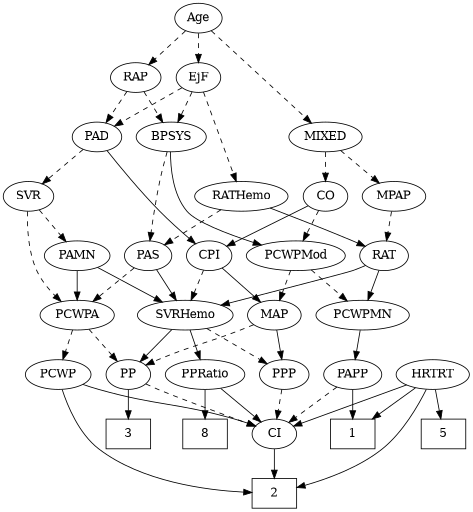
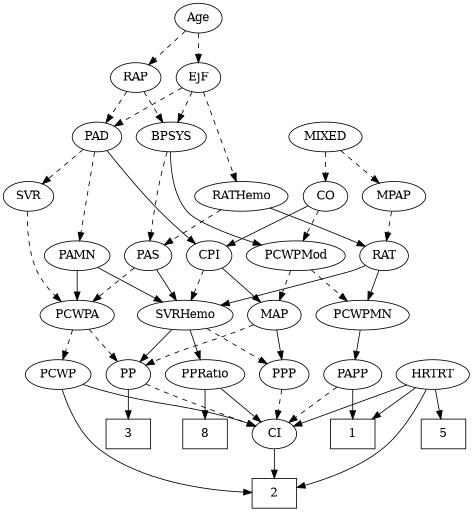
  strict digraph {
    edge [style=dashed]
    1 [height=0.5 shape=box width=0.75]
    2 [height=0.5 shape=box width=0.75]
    3 [height=0.5 shape=box width=0.75]
    n4 [height=0.5 label=8 shape=box width=0.75]
    5 [height=0.5 shape=box width=0.75]
    Age [height=0.5 width=0.75]
    EjF [height=0.5 width=0.75]
    RAP [height=0.5 width=0.77632]
    MIXED [height=0.5 width=1.1193]
    BPSYS [height=0.5 width=1.0471]
    PAD [height=0.5 width=0.79437]
    RATHemo [height=0.5 width=1.3721]
    MPAP [height=0.5 width=0.97491]
    CO [height=0.5 width=0.75]
    PAS [height=0.5 width=0.75]
    PCWPMod [height=0.5 width=1.4443]
    PAMN [height=0.5 width=1.011]
    CPI [height=0.5 width=0.75]
    SVR [height=0.5 width=0.77632]
    RAT [height=0.5 width=0.75827]
    SVRHemo [height=0.5 width=1.3902]
    PCWPA [height=0.5 width=1.1555]
    PCWPMN [height=0.5 width=1.3902]
    MAP [height=0.5 width=0.84854]
    PP [height=0.5 width=0.75]
    PPP [height=0.5 width=0.75]
    PPRatio [height=0.5 width=1.1013]
    PAPP [height=0.5 width=0.88464]
    PCWP [height=0.5 width=0.97491]
    CI [height=0.5 width=0.75]
    HRTRT [height=0.5 width=1.1013]
    Age -> EjF
    Age -> RAP
-   Age -> MIXED
    EjF -> BPSYS
    EjF -> PAD
    EjF -> RATHemo
    RAP -> BPSYS
    RAP -> PAD
    MIXED -> MPAP
    MIXED -> CO
    BPSYS -> PAS
    BPSYS -> PCWPMod [style=solid]
-   SVR -> PAMN
+   PAD -> PAMN
    PAD -> CPI [style=solid]
    PAD -> SVR
    RATHemo -> PAS
    RATHemo -> RAT [style=solid]
    MPAP -> RAT
    CO -> PCWPMod
    CO -> CPI [style=solid]
    PAS -> SVRHemo [style=solid]
    PAS -> PCWPA
    PCWPMod -> PCWPMN
    PCWPMod -> MAP
    PAMN -> SVRHemo [style=solid]
    PAMN -> PCWPA [style=solid]
    CPI -> SVRHemo
    CPI -> MAP [style=solid]
    SVR -> PCWPA
    RAT -> SVRHemo [style=solid]
    RAT -> PCWPMN [style=solid]
    SVRHemo -> PP [style=solid]
    SVRHemo -> PPP
    SVRHemo -> PPRatio [style=solid]
    PCWPA -> PP
    PCWPA -> PCWP
    PCWPMN -> PAPP [style=solid]
    MAP -> PP
    MAP -> PPP [style=solid]
    PP -> 3 [style=solid]
    PP -> CI
    PPP -> CI
    PPRatio -> n4 [style=solid]
    PPRatio -> CI [style=solid]
    PAPP -> 1 [style=solid]
    PAPP -> CI
    PCWP -> 2 [style=solid]
    PCWP -> CI [style=solid]
    CI -> 2 [style=solid]
    HRTRT -> 1 [style=solid]
    HRTRT -> 2 [style=solid]
    HRTRT -> 5 [style=solid]
    HRTRT -> CI [style=solid]
  }
